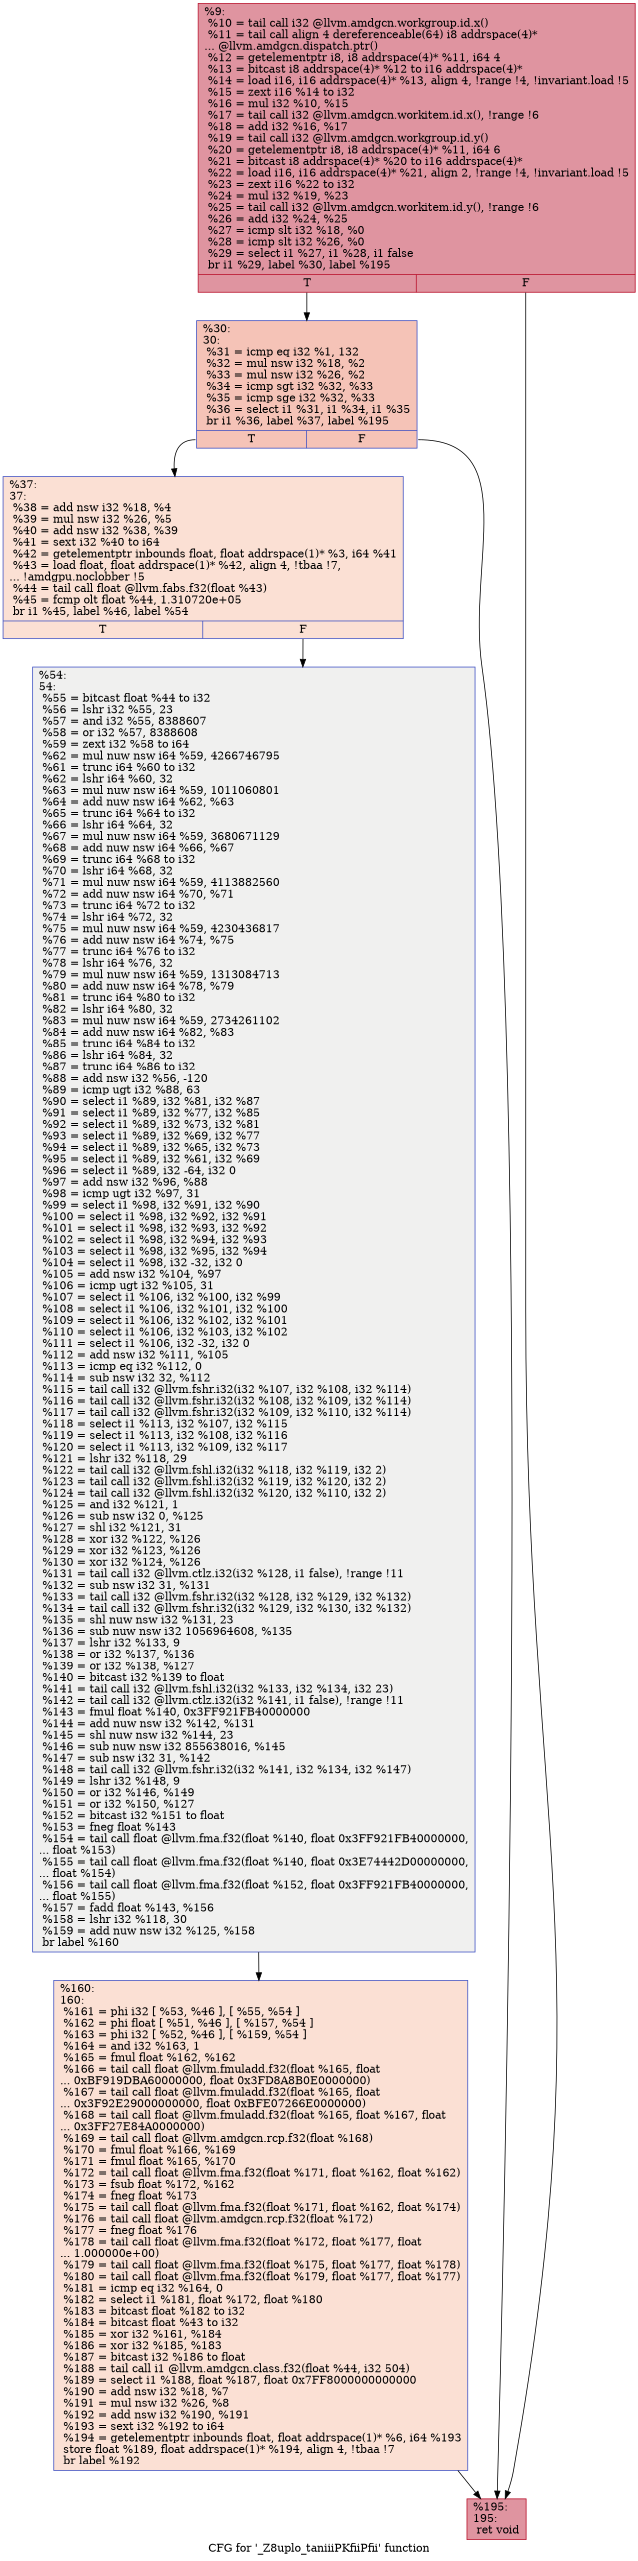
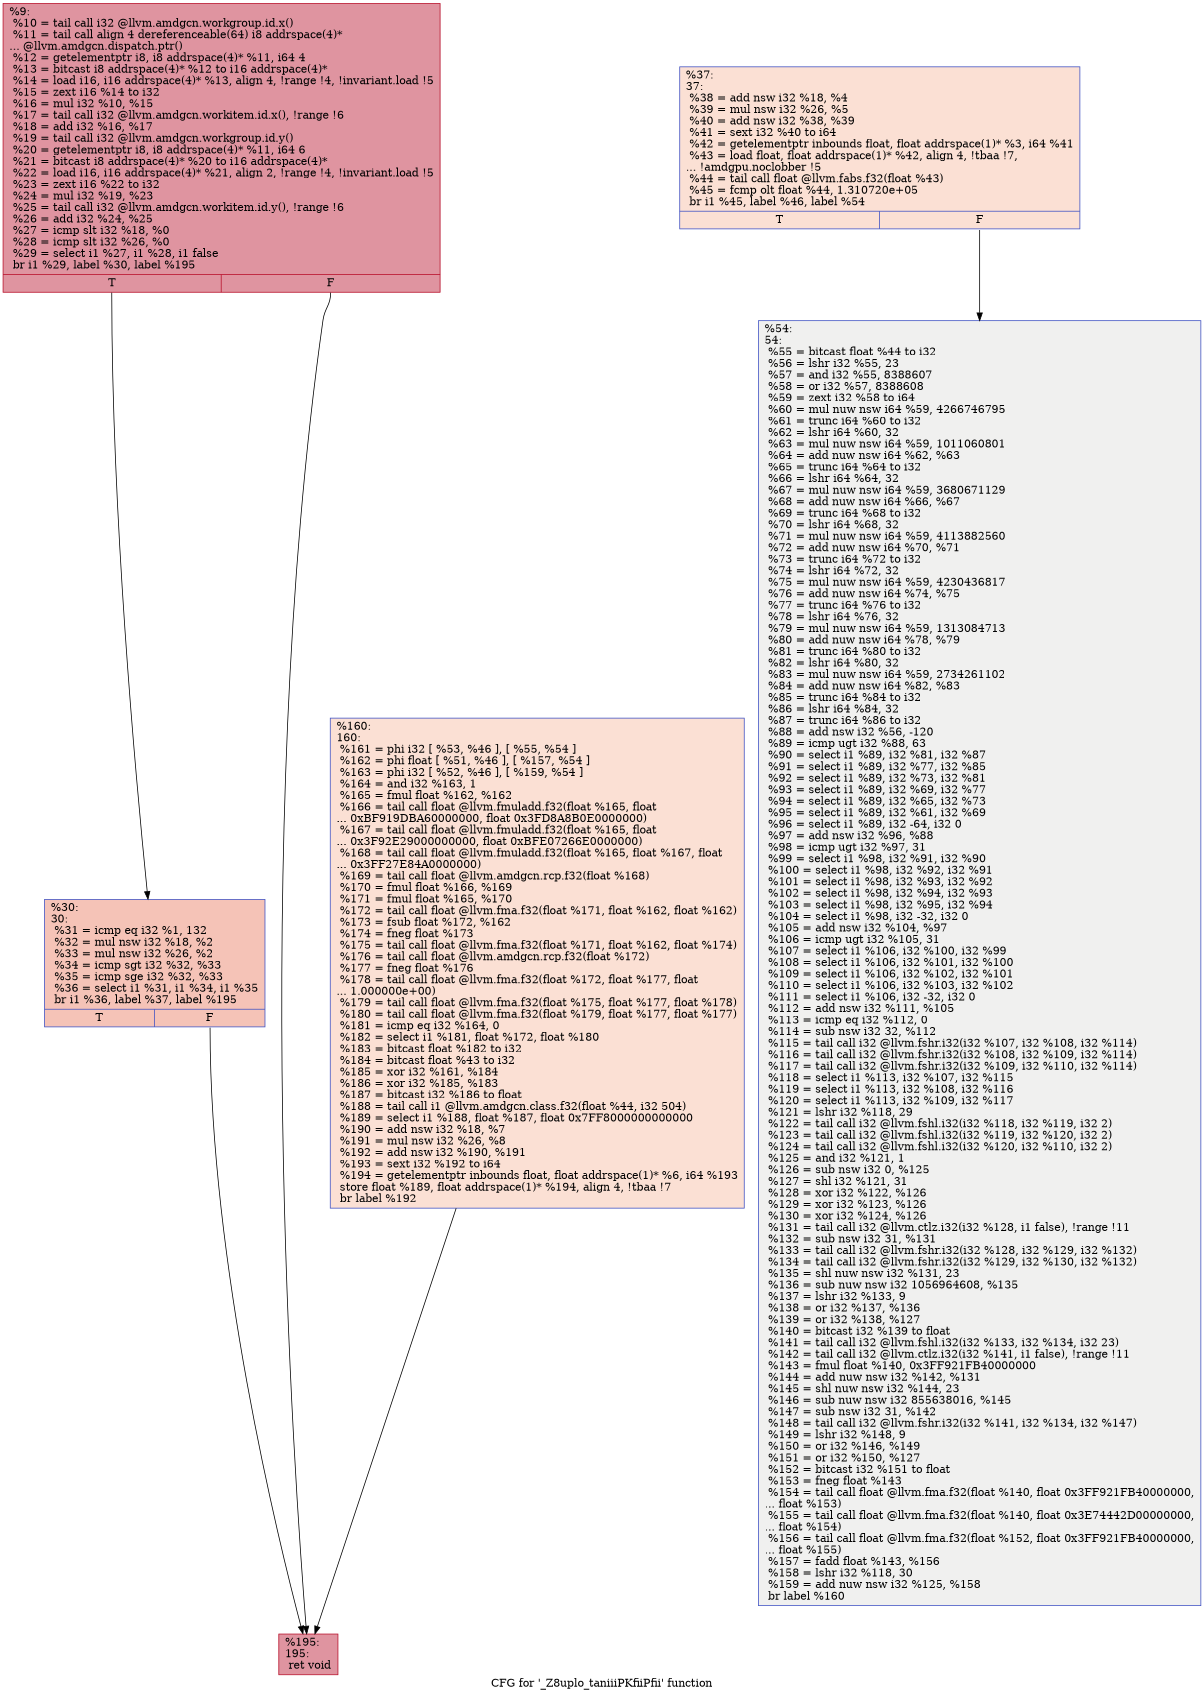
  digraph {
    label="CFG for '_Z8uplo_taniiiPKfiiPfii' function"
    node [color="#3d50c3ff" fillcolor="#b70d2870" shape=record style=filled]
    edge [tailport=s1]
    n1 [color="#b70d28ff" label="{%9:\l  %10 = tail call i32 @llvm.amdgcn.workgroup.id.x()\l  %11 = tail call align 4 dereferenceable(64) i8 addrspace(4)*\l... @llvm.amdgcn.dispatch.ptr()\l  %12 = getelementptr i8, i8 addrspace(4)* %11, i64 4\l  %13 = bitcast i8 addrspace(4)* %12 to i16 addrspace(4)*\l  %14 = load i16, i16 addrspace(4)* %13, align 4, !range !4, !invariant.load !5\l  %15 = zext i16 %14 to i32\l  %16 = mul i32 %10, %15\l  %17 = tail call i32 @llvm.amdgcn.workitem.id.x(), !range !6\l  %18 = add i32 %16, %17\l  %19 = tail call i32 @llvm.amdgcn.workgroup.id.y()\l  %20 = getelementptr i8, i8 addrspace(4)* %11, i64 6\l  %21 = bitcast i8 addrspace(4)* %20 to i16 addrspace(4)*\l  %22 = load i16, i16 addrspace(4)* %21, align 2, !range !4, !invariant.load !5\l  %23 = zext i16 %22 to i32\l  %24 = mul i32 %19, %23\l  %25 = tail call i32 @llvm.amdgcn.workitem.id.y(), !range !6\l  %26 = add i32 %24, %25\l  %27 = icmp slt i32 %18, %0\l  %28 = icmp slt i32 %26, %0\l  %29 = select i1 %27, i1 %28, i1 false\l  br i1 %29, label %30, label %195\l|{<s0>T|<s1>F}}"]
    n2 [fillcolor="#e8765c70" label="{%30:\l30:                                               \l  %31 = icmp eq i32 %1, 132\l  %32 = mul nsw i32 %18, %2\l  %33 = mul nsw i32 %26, %2\l  %34 = icmp sgt i32 %32, %33\l  %35 = icmp sge i32 %32, %33\l  %36 = select i1 %31, i1 %34, i1 %35\l  br i1 %36, label %37, label %195\l|{<s0>T|<s1>F}}"]
    n3 [color="#b70d28ff" label="{%195:\l195:                                              \l  ret void\l}"]
    n4 [fillcolor="#f7b99e70" label="{%37:\l37:                                               \l  %38 = add nsw i32 %18, %4\l  %39 = mul nsw i32 %26, %5\l  %40 = add nsw i32 %38, %39\l  %41 = sext i32 %40 to i64\l  %42 = getelementptr inbounds float, float addrspace(1)* %3, i64 %41\l  %43 = load float, float addrspace(1)* %42, align 4, !tbaa !7,\l... !amdgpu.noclobber !5\l  %44 = tail call float @llvm.fabs.f32(float %43)\l  %45 = fcmp olt float %44, 1.310720e+05\l  br i1 %45, label %46, label %54\l|{<s0>T|<s1>F}}"]
-   n5 [fillcolor="#dedcdb70" label="{%54:\l54:                                               \l  %55 = bitcast float %44 to i32\l  %56 = lshr i32 %55, 23\l  %57 = and i32 %55, 8388607\l  %58 = or i32 %57, 8388608\l  %59 = zext i32 %58 to i64\l  %62 = mul nuw nsw i64 %59, 4266746795\l  %61 = trunc i64 %60 to i32\l  %62 = lshr i64 %60, 32\l  %63 = mul nuw nsw i64 %59, 1011060801\l  %64 = add nuw nsw i64 %62, %63\l  %65 = trunc i64 %64 to i32\l  %66 = lshr i64 %64, 32\l  %67 = mul nuw nsw i64 %59, 3680671129\l  %68 = add nuw nsw i64 %66, %67\l  %69 = trunc i64 %68 to i32\l  %70 = lshr i64 %68, 32\l  %71 = mul nuw nsw i64 %59, 4113882560\l  %72 = add nuw nsw i64 %70, %71\l  %73 = trunc i64 %72 to i32\l  %74 = lshr i64 %72, 32\l  %75 = mul nuw nsw i64 %59, 4230436817\l  %76 = add nuw nsw i64 %74, %75\l  %77 = trunc i64 %76 to i32\l  %78 = lshr i64 %76, 32\l  %79 = mul nuw nsw i64 %59, 1313084713\l  %80 = add nuw nsw i64 %78, %79\l  %81 = trunc i64 %80 to i32\l  %82 = lshr i64 %80, 32\l  %83 = mul nuw nsw i64 %59, 2734261102\l  %84 = add nuw nsw i64 %82, %83\l  %85 = trunc i64 %84 to i32\l  %86 = lshr i64 %84, 32\l  %87 = trunc i64 %86 to i32\l  %88 = add nsw i32 %56, -120\l  %89 = icmp ugt i32 %88, 63\l  %90 = select i1 %89, i32 %81, i32 %87\l  %91 = select i1 %89, i32 %77, i32 %85\l  %92 = select i1 %89, i32 %73, i32 %81\l  %93 = select i1 %89, i32 %69, i32 %77\l  %94 = select i1 %89, i32 %65, i32 %73\l  %95 = select i1 %89, i32 %61, i32 %69\l  %96 = select i1 %89, i32 -64, i32 0\l  %97 = add nsw i32 %96, %88\l  %98 = icmp ugt i32 %97, 31\l  %99 = select i1 %98, i32 %91, i32 %90\l  %100 = select i1 %98, i32 %92, i32 %91\l  %101 = select i1 %98, i32 %93, i32 %92\l  %102 = select i1 %98, i32 %94, i32 %93\l  %103 = select i1 %98, i32 %95, i32 %94\l  %104 = select i1 %98, i32 -32, i32 0\l  %105 = add nsw i32 %104, %97\l  %106 = icmp ugt i32 %105, 31\l  %107 = select i1 %106, i32 %100, i32 %99\l  %108 = select i1 %106, i32 %101, i32 %100\l  %109 = select i1 %106, i32 %102, i32 %101\l  %110 = select i1 %106, i32 %103, i32 %102\l  %111 = select i1 %106, i32 -32, i32 0\l  %112 = add nsw i32 %111, %105\l  %113 = icmp eq i32 %112, 0\l  %114 = sub nsw i32 32, %112\l  %115 = tail call i32 @llvm.fshr.i32(i32 %107, i32 %108, i32 %114)\l  %116 = tail call i32 @llvm.fshr.i32(i32 %108, i32 %109, i32 %114)\l  %117 = tail call i32 @llvm.fshr.i32(i32 %109, i32 %110, i32 %114)\l  %118 = select i1 %113, i32 %107, i32 %115\l  %119 = select i1 %113, i32 %108, i32 %116\l  %120 = select i1 %113, i32 %109, i32 %117\l  %121 = lshr i32 %118, 29\l  %122 = tail call i32 @llvm.fshl.i32(i32 %118, i32 %119, i32 2)\l  %123 = tail call i32 @llvm.fshl.i32(i32 %119, i32 %120, i32 2)\l  %124 = tail call i32 @llvm.fshl.i32(i32 %120, i32 %110, i32 2)\l  %125 = and i32 %121, 1\l  %126 = sub nsw i32 0, %125\l  %127 = shl i32 %121, 31\l  %128 = xor i32 %122, %126\l  %129 = xor i32 %123, %126\l  %130 = xor i32 %124, %126\l  %131 = tail call i32 @llvm.ctlz.i32(i32 %128, i1 false), !range !11\l  %132 = sub nsw i32 31, %131\l  %133 = tail call i32 @llvm.fshr.i32(i32 %128, i32 %129, i32 %132)\l  %134 = tail call i32 @llvm.fshr.i32(i32 %129, i32 %130, i32 %132)\l  %135 = shl nuw nsw i32 %131, 23\l  %136 = sub nuw nsw i32 1056964608, %135\l  %137 = lshr i32 %133, 9\l  %138 = or i32 %137, %136\l  %139 = or i32 %138, %127\l  %140 = bitcast i32 %139 to float\l  %141 = tail call i32 @llvm.fshl.i32(i32 %133, i32 %134, i32 23)\l  %142 = tail call i32 @llvm.ctlz.i32(i32 %141, i1 false), !range !11\l  %143 = fmul float %140, 0x3FF921FB40000000\l  %144 = add nuw nsw i32 %142, %131\l  %145 = shl nuw nsw i32 %144, 23\l  %146 = sub nuw nsw i32 855638016, %145\l  %147 = sub nsw i32 31, %142\l  %148 = tail call i32 @llvm.fshr.i32(i32 %141, i32 %134, i32 %147)\l  %149 = lshr i32 %148, 9\l  %150 = or i32 %146, %149\l  %151 = or i32 %150, %127\l  %152 = bitcast i32 %151 to float\l  %153 = fneg float %143\l  %154 = tail call float @llvm.fma.f32(float %140, float 0x3FF921FB40000000,\l... float %153)\l  %155 = tail call float @llvm.fma.f32(float %140, float 0x3E74442D00000000,\l... float %154)\l  %156 = tail call float @llvm.fma.f32(float %152, float 0x3FF921FB40000000,\l... float %155)\l  %157 = fadd float %143, %156\l  %158 = lshr i32 %118, 30\l  %159 = add nuw nsw i32 %125, %158\l  br label %160\l}"]
+   n5 [fillcolor="#dedcdb70" label="{%54:\l54:                                               \l  %55 = bitcast float %44 to i32\l  %56 = lshr i32 %55, 23\l  %57 = and i32 %55, 8388607\l  %58 = or i32 %57, 8388608\l  %59 = zext i32 %58 to i64\l  %60 = mul nuw nsw i64 %59, 4266746795\l  %61 = trunc i64 %60 to i32\l  %62 = lshr i64 %60, 32\l  %63 = mul nuw nsw i64 %59, 1011060801\l  %64 = add nuw nsw i64 %62, %63\l  %65 = trunc i64 %64 to i32\l  %66 = lshr i64 %64, 32\l  %67 = mul nuw nsw i64 %59, 3680671129\l  %68 = add nuw nsw i64 %66, %67\l  %69 = trunc i64 %68 to i32\l  %70 = lshr i64 %68, 32\l  %71 = mul nuw nsw i64 %59, 4113882560\l  %72 = add nuw nsw i64 %70, %71\l  %73 = trunc i64 %72 to i32\l  %74 = lshr i64 %72, 32\l  %75 = mul nuw nsw i64 %59, 4230436817\l  %76 = add nuw nsw i64 %74, %75\l  %77 = trunc i64 %76 to i32\l  %78 = lshr i64 %76, 32\l  %79 = mul nuw nsw i64 %59, 1313084713\l  %80 = add nuw nsw i64 %78, %79\l  %81 = trunc i64 %80 to i32\l  %82 = lshr i64 %80, 32\l  %83 = mul nuw nsw i64 %59, 2734261102\l  %84 = add nuw nsw i64 %82, %83\l  %85 = trunc i64 %84 to i32\l  %86 = lshr i64 %84, 32\l  %87 = trunc i64 %86 to i32\l  %88 = add nsw i32 %56, -120\l  %89 = icmp ugt i32 %88, 63\l  %90 = select i1 %89, i32 %81, i32 %87\l  %91 = select i1 %89, i32 %77, i32 %85\l  %92 = select i1 %89, i32 %73, i32 %81\l  %93 = select i1 %89, i32 %69, i32 %77\l  %94 = select i1 %89, i32 %65, i32 %73\l  %95 = select i1 %89, i32 %61, i32 %69\l  %96 = select i1 %89, i32 -64, i32 0\l  %97 = add nsw i32 %96, %88\l  %98 = icmp ugt i32 %97, 31\l  %99 = select i1 %98, i32 %91, i32 %90\l  %100 = select i1 %98, i32 %92, i32 %91\l  %101 = select i1 %98, i32 %93, i32 %92\l  %102 = select i1 %98, i32 %94, i32 %93\l  %103 = select i1 %98, i32 %95, i32 %94\l  %104 = select i1 %98, i32 -32, i32 0\l  %105 = add nsw i32 %104, %97\l  %106 = icmp ugt i32 %105, 31\l  %107 = select i1 %106, i32 %100, i32 %99\l  %108 = select i1 %106, i32 %101, i32 %100\l  %109 = select i1 %106, i32 %102, i32 %101\l  %110 = select i1 %106, i32 %103, i32 %102\l  %111 = select i1 %106, i32 -32, i32 0\l  %112 = add nsw i32 %111, %105\l  %113 = icmp eq i32 %112, 0\l  %114 = sub nsw i32 32, %112\l  %115 = tail call i32 @llvm.fshr.i32(i32 %107, i32 %108, i32 %114)\l  %116 = tail call i32 @llvm.fshr.i32(i32 %108, i32 %109, i32 %114)\l  %117 = tail call i32 @llvm.fshr.i32(i32 %109, i32 %110, i32 %114)\l  %118 = select i1 %113, i32 %107, i32 %115\l  %119 = select i1 %113, i32 %108, i32 %116\l  %120 = select i1 %113, i32 %109, i32 %117\l  %121 = lshr i32 %118, 29\l  %122 = tail call i32 @llvm.fshl.i32(i32 %118, i32 %119, i32 2)\l  %123 = tail call i32 @llvm.fshl.i32(i32 %119, i32 %120, i32 2)\l  %124 = tail call i32 @llvm.fshl.i32(i32 %120, i32 %110, i32 2)\l  %125 = and i32 %121, 1\l  %126 = sub nsw i32 0, %125\l  %127 = shl i32 %121, 31\l  %128 = xor i32 %122, %126\l  %129 = xor i32 %123, %126\l  %130 = xor i32 %124, %126\l  %131 = tail call i32 @llvm.ctlz.i32(i32 %128, i1 false), !range !11\l  %132 = sub nsw i32 31, %131\l  %133 = tail call i32 @llvm.fshr.i32(i32 %128, i32 %129, i32 %132)\l  %134 = tail call i32 @llvm.fshr.i32(i32 %129, i32 %130, i32 %132)\l  %135 = shl nuw nsw i32 %131, 23\l  %136 = sub nuw nsw i32 1056964608, %135\l  %137 = lshr i32 %133, 9\l  %138 = or i32 %137, %136\l  %139 = or i32 %138, %127\l  %140 = bitcast i32 %139 to float\l  %141 = tail call i32 @llvm.fshl.i32(i32 %133, i32 %134, i32 23)\l  %142 = tail call i32 @llvm.ctlz.i32(i32 %141, i1 false), !range !11\l  %143 = fmul float %140, 0x3FF921FB40000000\l  %144 = add nuw nsw i32 %142, %131\l  %145 = shl nuw nsw i32 %144, 23\l  %146 = sub nuw nsw i32 855638016, %145\l  %147 = sub nsw i32 31, %142\l  %148 = tail call i32 @llvm.fshr.i32(i32 %141, i32 %134, i32 %147)\l  %149 = lshr i32 %148, 9\l  %150 = or i32 %146, %149\l  %151 = or i32 %150, %127\l  %152 = bitcast i32 %151 to float\l  %153 = fneg float %143\l  %154 = tail call float @llvm.fma.f32(float %140, float 0x3FF921FB40000000,\l... float %153)\l  %155 = tail call float @llvm.fma.f32(float %140, float 0x3E74442D00000000,\l... float %154)\l  %156 = tail call float @llvm.fma.f32(float %152, float 0x3FF921FB40000000,\l... float %155)\l  %157 = fadd float %143, %156\l  %158 = lshr i32 %118, 30\l  %159 = add nuw nsw i32 %125, %158\l  br label %160\l}"]
    n6 [fillcolor="#f7b99e70" label="{%160:\l160:                                              \l  %161 = phi i32 [ %53, %46 ], [ %55, %54 ]\l  %162 = phi float [ %51, %46 ], [ %157, %54 ]\l  %163 = phi i32 [ %52, %46 ], [ %159, %54 ]\l  %164 = and i32 %163, 1\l  %165 = fmul float %162, %162\l  %166 = tail call float @llvm.fmuladd.f32(float %165, float\l... 0xBF919DBA60000000, float 0x3FD8A8B0E0000000)\l  %167 = tail call float @llvm.fmuladd.f32(float %165, float\l... 0x3F92E29000000000, float 0xBFE07266E0000000)\l  %168 = tail call float @llvm.fmuladd.f32(float %165, float %167, float\l... 0x3FF27E84A0000000)\l  %169 = tail call float @llvm.amdgcn.rcp.f32(float %168)\l  %170 = fmul float %166, %169\l  %171 = fmul float %165, %170\l  %172 = tail call float @llvm.fma.f32(float %171, float %162, float %162)\l  %173 = fsub float %172, %162\l  %174 = fneg float %173\l  %175 = tail call float @llvm.fma.f32(float %171, float %162, float %174)\l  %176 = tail call float @llvm.amdgcn.rcp.f32(float %172)\l  %177 = fneg float %176\l  %178 = tail call float @llvm.fma.f32(float %172, float %177, float\l... 1.000000e+00)\l  %179 = tail call float @llvm.fma.f32(float %175, float %177, float %178)\l  %180 = tail call float @llvm.fma.f32(float %179, float %177, float %177)\l  %181 = icmp eq i32 %164, 0\l  %182 = select i1 %181, float %172, float %180\l  %183 = bitcast float %182 to i32\l  %184 = bitcast float %43 to i32\l  %185 = xor i32 %161, %184\l  %186 = xor i32 %185, %183\l  %187 = bitcast i32 %186 to float\l  %188 = tail call i1 @llvm.amdgcn.class.f32(float %44, i32 504)\l  %189 = select i1 %188, float %187, float 0x7FF8000000000000\l  %190 = add nsw i32 %18, %7\l  %191 = mul nsw i32 %26, %8\l  %192 = add nsw i32 %190, %191\l  %193 = sext i32 %192 to i64\l  %194 = getelementptr inbounds float, float addrspace(1)* %6, i64 %193\l  store float %189, float addrspace(1)* %194, align 4, !tbaa !7\l  br label %192\l}"]
    n1 -> n2 [tailport=s0]
    n1 -> n3
    n2 -> n3
-   n2 -> n4 [tailport=s0]
    n4 -> n5
-   n5 -> n6 [tailport=""]
    n6 -> n3 [tailport=""]
  }
